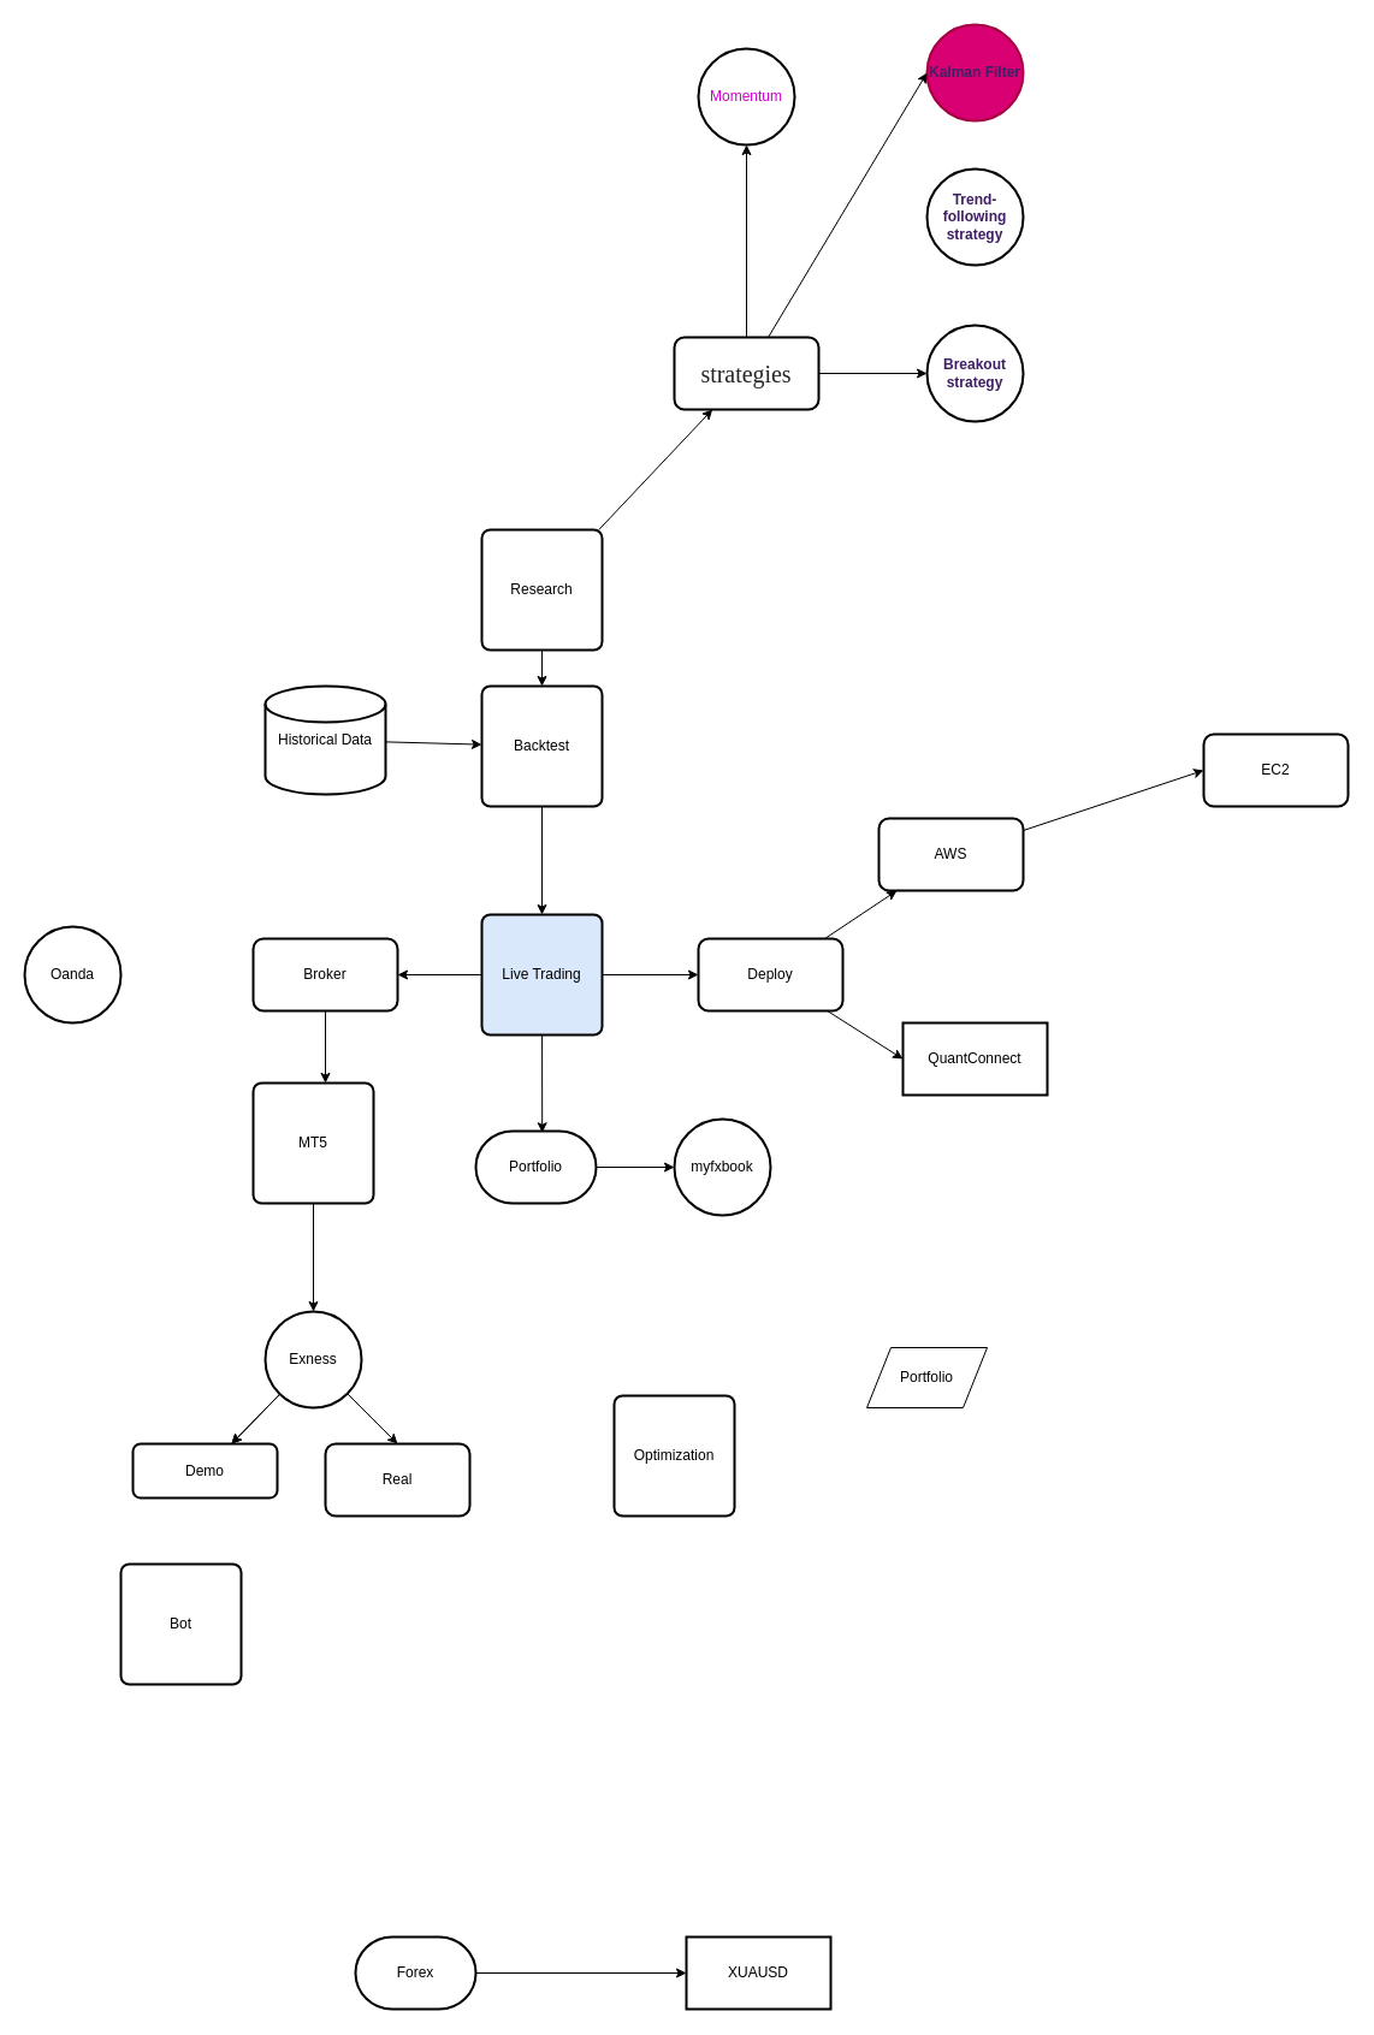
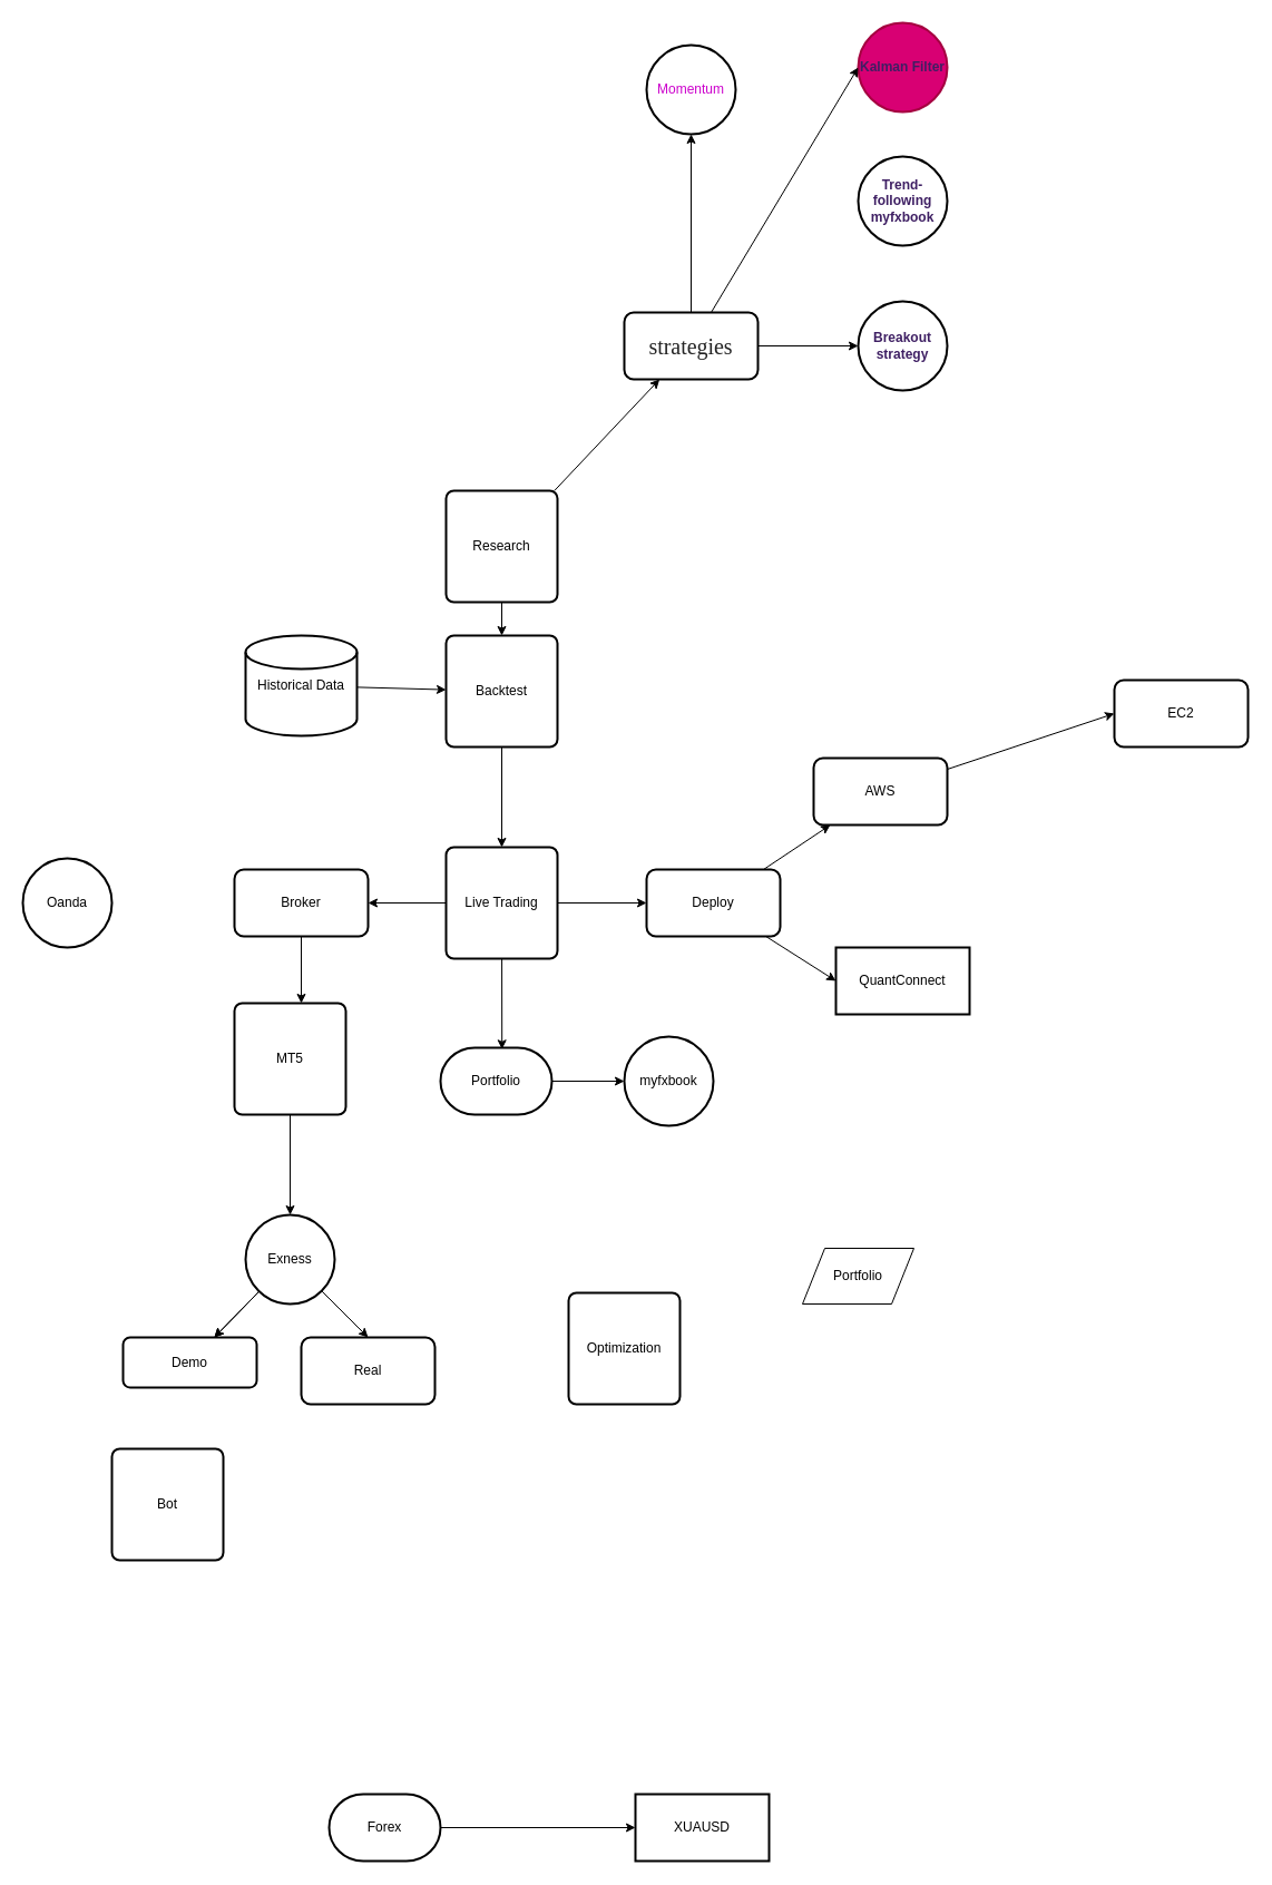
  <mxCell id="0" />
  <mxCell id="1" parent="0" />
  <mxCell id="2" style="edgeStyle=none;html=1;" parent="1" source="3" target="12" edge="1"><mxGeometry relative="1" as="geometry" /></mxCell>
  <mxCell id="3" value="Backtest" style="rounded=1;whiteSpace=wrap;html=1;absoluteArcSize=1;arcSize=14;strokeWidth=2;" parent="1" vertex="1"><mxGeometry x="400" y="570" width="100" height="100" as="geometry" /></mxCell>
  <mxCell id="4" value="Bot" style="rounded=1;whiteSpace=wrap;html=1;absoluteArcSize=1;arcSize=14;strokeWidth=2;" parent="1" vertex="1"><mxGeometry x="100" y="1300" width="100" height="100" as="geometry" /></mxCell>
  <mxCell id="5" value="" style="edgeStyle=none;html=1;" parent="1" source="6" target="30" edge="1"><mxGeometry relative="1" as="geometry" /></mxCell>
  <mxCell id="6" value="MT5" style="rounded=1;whiteSpace=wrap;html=1;absoluteArcSize=1;arcSize=14;strokeWidth=2;" parent="1" vertex="1"><mxGeometry x="210" y="900" width="100" height="100" as="geometry" /></mxCell>
  <mxCell id="7" style="edgeStyle=none;html=1;" parent="1" source="8" target="3" edge="1"><mxGeometry relative="1" as="geometry" /></mxCell>
  <mxCell id="8" value="Historical Data" style="strokeWidth=2;html=1;shape=mxgraph.flowchart.database;whiteSpace=wrap;" parent="1" vertex="1"><mxGeometry x="220" y="570" width="100" height="90" as="geometry" /></mxCell>
  <mxCell id="9" value="" style="edgeStyle=none;html=1;" parent="1" source="12" target="24" edge="1"><mxGeometry relative="1" as="geometry" /></mxCell>
  <mxCell id="10" value="" style="edgeStyle=none;html=1;" parent="1" source="12" target="26" edge="1"><mxGeometry relative="1" as="geometry" /></mxCell>
  <mxCell id="11" style="edgeStyle=none;html=1;entryX=0.552;entryY=0.021;entryDx=0;entryDy=0;entryPerimeter=0;" parent="1" source="12" target="45" edge="1"><mxGeometry relative="1" as="geometry" /></mxCell>
- <mxCell id="12" value="Live Trading" style="rounded=1;whiteSpace=wrap;html=1;absoluteArcSize=1;arcSize=14;strokeWidth=2;fillColor=#dae8fc;" parent="1" vertex="1"><mxGeometry x="400" y="760" width="100" height="100" as="geometry" /></mxCell>
+ <mxCell id="12" value="Live Trading" style="rounded=1;whiteSpace=wrap;html=1;absoluteArcSize=1;arcSize=14;strokeWidth=2;" parent="1" vertex="1"><mxGeometry x="400" y="760" width="100" height="100" as="geometry" /></mxCell>
  <mxCell id="13" style="edgeStyle=none;html=1;entryX=0.5;entryY=0;entryDx=0;entryDy=0;" parent="1" source="15" target="3" edge="1"><mxGeometry relative="1" as="geometry" /></mxCell>
  <mxCell id="14" value="" style="edgeStyle=none;html=1;" parent="1" source="15" target="40" edge="1"><mxGeometry relative="1" as="geometry" /></mxCell>
  <mxCell id="15" value="Research" style="rounded=1;whiteSpace=wrap;html=1;absoluteArcSize=1;arcSize=14;strokeWidth=2;" parent="1" vertex="1"><mxGeometry x="400" y="440" width="100" height="100" as="geometry" /></mxCell>
  <mxCell id="16" value="Optimization" style="rounded=1;whiteSpace=wrap;html=1;absoluteArcSize=1;arcSize=14;strokeWidth=2;" parent="1" vertex="1"><mxGeometry x="510" y="1160" width="100" height="100" as="geometry" /></mxCell>
  <mxCell id="17" value="&lt;span style=&quot;color: rgb(62, 31, 99); font-weight: 700;&quot; class=&quot;OYPEnA text-decoration-none text-strikethrough-none&quot;&gt;Kalman Filter&lt;/span&gt;" style="ellipse;whiteSpace=wrap;html=1;rounded=1;arcSize=14;strokeWidth=2;fillColor=#d80073;fontColor=#ffffff;strokeColor=#A50040;" parent="1" vertex="1"><mxGeometry x="770" y="20" width="80" height="80" as="geometry" /></mxCell>
  <mxCell id="18" value="&lt;span style=&quot;color: rgb(62, 31, 99); font-weight: 700;&quot; class=&quot;OYPEnA text-decoration-none text-strikethrough-none&quot;&gt;Breakout strategy&lt;/span&gt;" style="ellipse;whiteSpace=wrap;html=1;rounded=1;arcSize=14;strokeWidth=2;" parent="1" vertex="1"><mxGeometry x="770" y="270" width="80" height="80" as="geometry" /></mxCell>
- <mxCell id="19" value="&lt;span style=&quot;color: rgb(62, 31, 99); font-weight: 700;&quot; class=&quot;OYPEnA white-space-prewrap text-decoration-none text-strikethrough-none&quot;&gt; &lt;/span&gt;&lt;span style=&quot;color: rgb(62, 31, 99); font-weight: 700;&quot; class=&quot;OYPEnA text-decoration-none text-strikethrough-none&quot;&gt;Trend-following strategy&lt;/span&gt;&lt;span style=&quot;color: rgb(62, 31, 99); font-weight: 700;&quot; class=&quot;OYPEnA text-decoration-none text-strikethrough-none white-space-prewrap&quot;&gt;&lt;/span&gt;" style="ellipse;whiteSpace=wrap;html=1;rounded=1;arcSize=14;strokeWidth=2;" parent="1" vertex="1"><mxGeometry x="770" y="140" width="80" height="80" as="geometry" /></mxCell>
+ <mxCell id="19" value="&lt;span style=&quot;color: rgb(62, 31, 99); font-weight: 700;&quot; class=&quot;OYPEnA white-space-prewrap text-decoration-none text-strikethrough-none&quot;&gt; &lt;/span&gt;&lt;span style=&quot;color: rgb(62, 31, 99); font-weight: 700;&quot; class=&quot;OYPEnA text-decoration-none text-strikethrough-none&quot;&gt;Trend-following myfxbook&lt;/span&gt;&lt;span style=&quot;color: rgb(62, 31, 99); font-weight: 700;&quot; class=&quot;OYPEnA text-decoration-none text-strikethrough-none white-space-prewrap&quot;&gt;&lt;/span&gt;" style="ellipse;whiteSpace=wrap;html=1;rounded=1;arcSize=14;strokeWidth=2;" parent="1" vertex="1"><mxGeometry x="770" y="140" width="80" height="80" as="geometry" /></mxCell>
  <mxCell id="20" value="EC2" style="whiteSpace=wrap;html=1;rounded=1;arcSize=14;strokeWidth=2;" parent="1" vertex="1"><mxGeometry x="1000" y="610" width="120" height="60" as="geometry" /></mxCell>
  <mxCell id="21" value="QuantConnect" style="whiteSpace=wrap;html=1;arcSize=14;strokeWidth=2;rounded=0;" parent="1" vertex="1"><mxGeometry x="750" y="850" width="120" height="60" as="geometry" /></mxCell>
  <mxCell id="22" style="edgeStyle=none;html=1;entryX=0;entryY=0.5;entryDx=0;entryDy=0;" parent="1" source="24" target="21" edge="1"><mxGeometry relative="1" as="geometry" /></mxCell>
  <mxCell id="23" value="" style="edgeStyle=none;html=1;" parent="1" source="24" target="36" edge="1"><mxGeometry relative="1" as="geometry" /></mxCell>
  <mxCell id="24" value="Deploy" style="whiteSpace=wrap;html=1;rounded=1;arcSize=14;strokeWidth=2;" parent="1" vertex="1"><mxGeometry x="580" y="780" width="120" height="60" as="geometry" /></mxCell>
  <mxCell id="25" style="edgeStyle=none;html=1;entryX=0.6;entryY=0;entryDx=0;entryDy=0;entryPerimeter=0;" parent="1" source="26" target="6" edge="1"><mxGeometry relative="1" as="geometry" /></mxCell>
  <mxCell id="26" value="Broker" style="rounded=1;whiteSpace=wrap;html=1;arcSize=14;strokeWidth=2;" parent="1" vertex="1"><mxGeometry x="210" y="780" width="120" height="60" as="geometry" /></mxCell>
  <mxCell id="27" value="" style="edgeStyle=none;html=1;" parent="1" source="30" target="31" edge="1"><mxGeometry relative="1" as="geometry" /></mxCell>
  <mxCell id="28" value="" style="edgeStyle=none;html=1;" parent="1" source="30" target="31" edge="1"><mxGeometry relative="1" as="geometry" /></mxCell>
  <mxCell id="29" style="edgeStyle=none;html=1;entryX=0.5;entryY=0;entryDx=0;entryDy=0;" parent="1" source="30" target="32" edge="1"><mxGeometry relative="1" as="geometry" /></mxCell>
  <mxCell id="30" value="Exness" style="ellipse;whiteSpace=wrap;html=1;rounded=1;arcSize=14;strokeWidth=2;" parent="1" vertex="1"><mxGeometry x="220" y="1090" width="80" height="80" as="geometry" /></mxCell>
  <mxCell id="31" value="Demo" style="whiteSpace=wrap;html=1;rounded=1;arcSize=14;strokeWidth=2;" parent="1" vertex="1"><mxGeometry x="110" y="1200" width="120" height="45" as="geometry" /></mxCell>
  <mxCell id="32" value="Real" style="whiteSpace=wrap;html=1;rounded=1;arcSize=14;strokeWidth=2;" parent="1" vertex="1"><mxGeometry x="270" y="1200" width="120" height="60" as="geometry" /></mxCell>
  <mxCell id="33" value="Oanda" style="ellipse;whiteSpace=wrap;html=1;rounded=1;arcSize=14;strokeWidth=2;" parent="1" vertex="1"><mxGeometry x="20" y="770" width="80" height="80" as="geometry" /></mxCell>
  <mxCell id="34" value="Portfolio" style="shape=parallelogram;perimeter=parallelogramPerimeter;whiteSpace=wrap;html=1;dashed=0;" parent="1" vertex="1"><mxGeometry x="720" y="1120" width="100" height="50" as="geometry" /></mxCell>
  <mxCell id="35" style="edgeStyle=none;html=1;entryX=0;entryY=0.5;entryDx=0;entryDy=0;" parent="1" source="36" target="20" edge="1"><mxGeometry relative="1" as="geometry" /></mxCell>
  <mxCell id="36" value="AWS" style="whiteSpace=wrap;html=1;rounded=1;arcSize=14;strokeWidth=2;" parent="1" vertex="1"><mxGeometry x="730" y="680" width="120" height="60" as="geometry" /></mxCell>
  <mxCell id="37" style="edgeStyle=none;html=1;entryX=0;entryY=0.5;entryDx=0;entryDy=0;" parent="1" source="40" target="18" edge="1"><mxGeometry relative="1" as="geometry" /></mxCell>
  <mxCell id="38" style="edgeStyle=none;html=1;entryX=0;entryY=0.5;entryDx=0;entryDy=0;" parent="1" source="40" target="17" edge="1"><mxGeometry relative="1" as="geometry" /></mxCell>
  <mxCell id="39" value="" style="edgeStyle=none;html=1;" edge="1" parent="1" source="40" target="47"><mxGeometry relative="1" as="geometry" /></mxCell>
  <mxCell id="40" value="&lt;span style=&quot;color: rgb(36, 36, 36); font-family: source-serif-pro, Georgia, Cambria, &amp;quot;Times New Roman&amp;quot;, Times, serif; font-size: 20px; letter-spacing: -0.06px; text-align: start; background-color: rgb(255, 255, 255);&quot;&gt;strategies&lt;/span&gt;" style="whiteSpace=wrap;html=1;rounded=1;arcSize=14;strokeWidth=2;" parent="1" vertex="1"><mxGeometry x="560" y="280" width="120" height="60" as="geometry" /></mxCell>
  <mxCell id="41" value="" style="edgeStyle=none;html=1;" parent="1" source="42" target="43" edge="1"><mxGeometry relative="1" as="geometry" /></mxCell>
  <mxCell id="42" value="Forex" style="strokeWidth=2;html=1;shape=mxgraph.flowchart.terminator;whiteSpace=wrap;" parent="1" vertex="1"><mxGeometry x="295" y="1610" width="100" height="60" as="geometry" /></mxCell>
  <mxCell id="43" value="XUAUSD" style="whiteSpace=wrap;html=1;strokeWidth=2;" parent="1" vertex="1"><mxGeometry x="570" y="1610" width="120" height="60" as="geometry" /></mxCell>
  <mxCell id="44" value="" style="edgeStyle=none;html=1;" parent="1" source="45" target="46" edge="1"><mxGeometry relative="1" as="geometry" /></mxCell>
  <mxCell id="45" value="Portfolio" style="strokeWidth=2;html=1;shape=mxgraph.flowchart.terminator;whiteSpace=wrap;" parent="1" vertex="1"><mxGeometry x="395" y="940" width="100" height="60" as="geometry" /></mxCell>
  <mxCell id="46" value="myfxbook" style="ellipse;whiteSpace=wrap;html=1;strokeWidth=2;" parent="1" vertex="1"><mxGeometry x="560" y="930" width="80" height="80" as="geometry" /></mxCell>
  <mxCell id="47" value="&lt;font color=&quot;#cc00cc&quot;&gt;Momentum&lt;/font&gt;" style="ellipse;whiteSpace=wrap;html=1;rounded=1;arcSize=14;strokeWidth=2;" vertex="1" parent="1"><mxGeometry x="580" y="40" width="80" height="80" as="geometry" /></mxCell>
